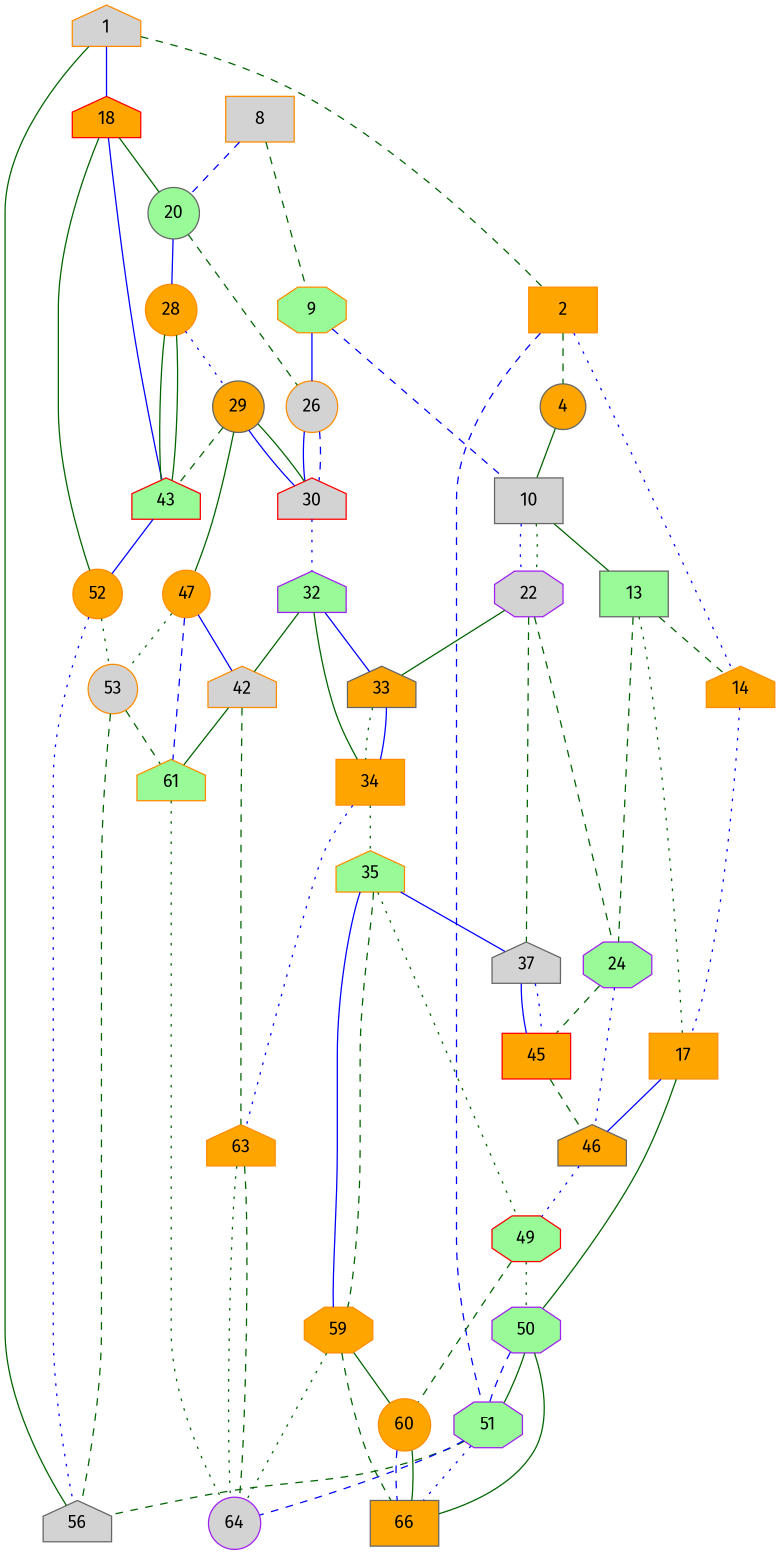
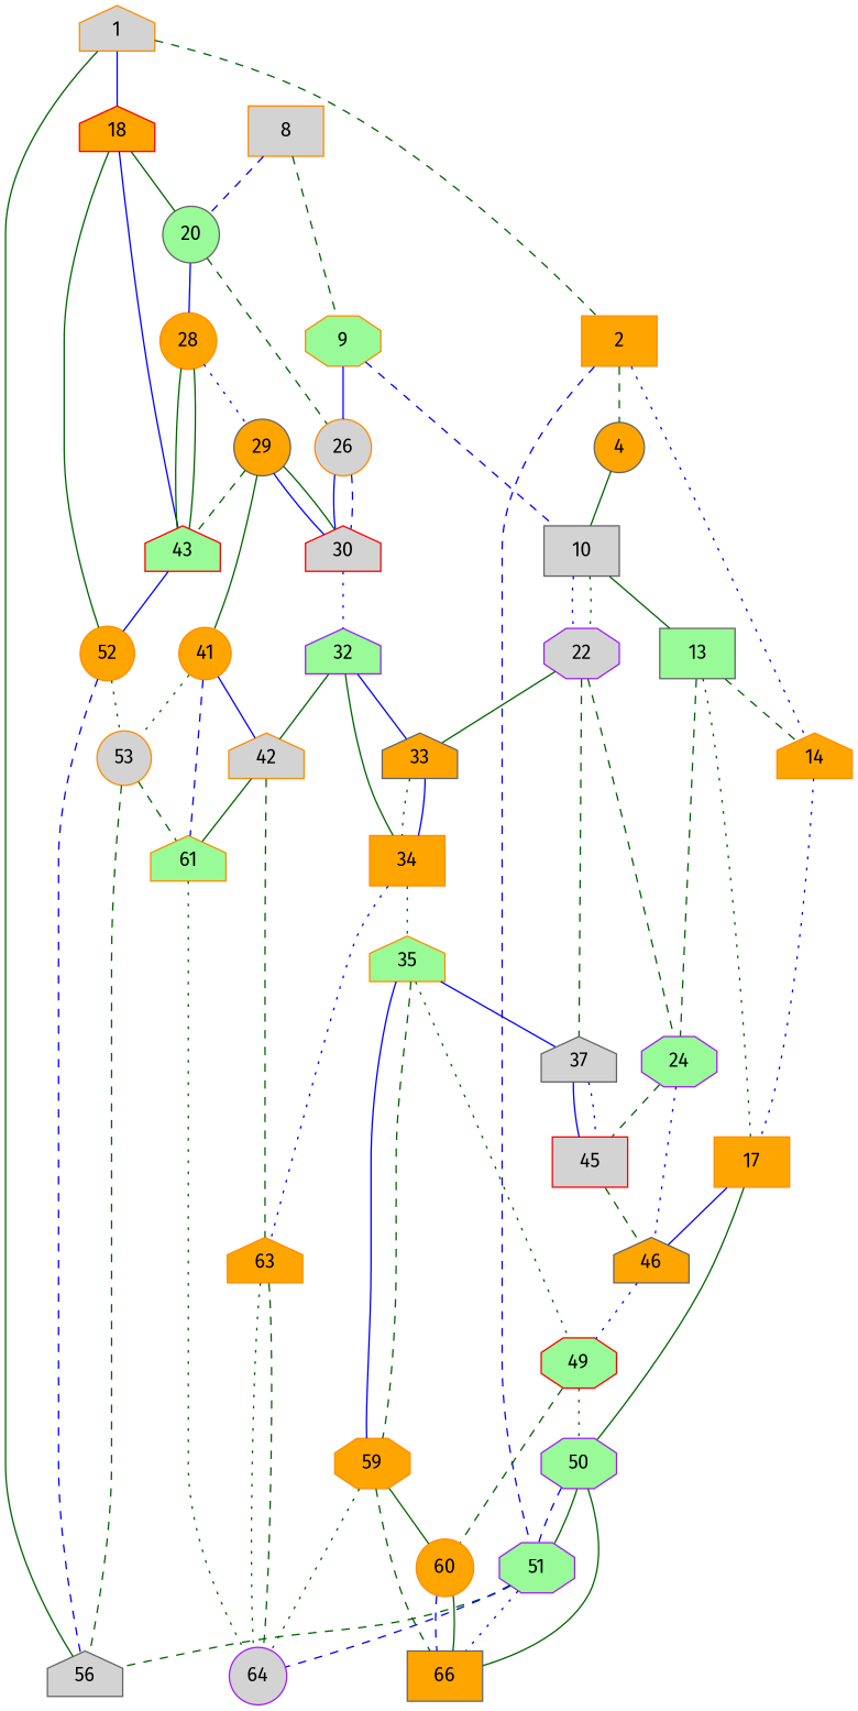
  graph {
    fontname="Fira Sans"
    node [color=darkorange fillcolor=orange fontname="Fira Sans" shape=house style=filled]
    edge [color=darkgreen fontname="Fira Sans" style=solid]
    1 [fillcolor=lightgrey super="+12"]
    2 [shape=box super="+3"]
    18 [color=red super="+19"]
    56 [color=gray40 fillcolor=lightgrey]
    4 [color=gray40 shape=circle super="+5"]
    14 [super="+15"]
    51 [color=purple fillcolor=palegreen shape=octagon super="+71"]
    20 [color=gray40 fillcolor=palegreen shape=circle super="+21"]
    43 [color=red fillcolor=palegreen super="+44"]
    52 [shape=circle super="+55"]
    10 [color=gray40 fillcolor=lightgrey shape=box super="+11"]
    17 [shape=box super="+48"]
    66 [color=gray40 shape=box super="+70"]
    64 [color=purple fillcolor=lightgrey shape=circle super="+69"]
    13 [color=gray40 fillcolor=palegreen shape=box super="+16"]
    22 [color=purple fillcolor=lightgrey shape=octagon super="+23"]
    8 [fillcolor=lightgrey shape=box]
    9 [fillcolor=palegreen shape=octagon]
    26 [fillcolor=lightgrey shape=circle super="+27"]
    28 [shape=circle]
    30 [color=red fillcolor=lightgrey super="+31"]
    24 [color=purple fillcolor=palegreen shape=octagon super="+25"]
    33 [color=gray40]
    37 [color=gray40 fillcolor=lightgrey]
    46 [color=gray40 super="+47"]
    50 [color=purple fillcolor=palegreen shape=octagon super="+58"]
-   45 [color=red shape=box]
+   45 [color=red fillcolor=lightgrey shape=box]
    49 [color=red fillcolor=palegreen shape=octagon super="+57"]
    53 [fillcolor=lightgrey shape=circle super="+67"]
    29 [color=gray40 shape=circle super="+40"]
    34 [shape=box super="+39"]
    32 [color=purple fillcolor=palegreen super="+38"]
-   41 [shape=circle super="+54" label=47]
+   41 [shape=circle super="+54"]
    42 [fillcolor=lightgrey super="+62"]
    61 [fillcolor=palegreen super="+68"]
    35 [fillcolor=palegreen super="+36"]
    63
    59 [shape=octagon super="+65"]
    60 [shape=circle]
    1 -- 2 [style=dashed]
    1 -- 18 [color=blue]
    1 -- 56
    2 -- 4 [style=dashed]
    2 -- 14 [color=blue style=dotted weight=2]
    2 -- 51 [color=blue style=dashed]
    18 -- 20
    18 -- 43 [color=blue]
    18 -- 52
    4 -- 10
    14 -- 17 [color=blue style=dotted]
    51 -- 56 [style=dashed]
    51 -- 66 [color=blue style=dotted]
    51 -- 64 [color=blue style=dashed]
    20 -- 26 [style=dashed]
    20 -- 28 [color=blue]
    43 -- 52 [color=blue]
-   52 -- 56 [color=blue style=dotted]
+   52 -- 56 [color=blue style=dashed]
    52 -- 53 [style=dotted]
    10 -- 13
    10 -- 22 [color=blue style=dotted]
    10 -- 22 [style=dotted]
    17 -- 46 [color=blue]
    17 -- 50
    13 -- 14 [style=dashed]
    13 -- 17 [style=dotted]
    13 -- 24 [style=dashed]
    22 -- 24 [style=dashed]
    22 -- 33
    22 -- 37 [style=dashed]
    8 -- 20 [color=blue style=dashed]
    8 -- 9 [style=dashed]
    9 -- 10 [color=blue style=dashed]
    9 -- 26 [color=blue]
    26 -- 30 [color=blue weight=2]
    26 -- 30 [color=blue style=dashed]
    28 -- 43
    28 -- 43
    28 -- 29 [color=blue style=dotted]
    30 -- 32 [color=blue style=dotted]
    24 -- 46 [color=blue style=dotted]
    24 -- 45 [style=dashed]
    33 -- 34 [style=dotted]
    33 -- 34 [color=blue]
    37 -- 45 [color=blue]
    37 -- 45 [color=blue style=dotted]
    46 -- 49 [color=blue style=dotted]
    50 -- 51 [color=blue style=dashed]
    50 -- 51
    50 -- 66
    45 -- 46 [style=dashed]
    49 -- 50 [style=dotted]
    49 -- 60 [style=dashed]
    53 -- 56 [style=dashed]
    53 -- 61 [style=dashed]
    29 -- 43 [style=dashed]
    29 -- 30 [color=blue]
    29 -- 30
    29 -- 41
    34 -- 35 [style=dotted]
    34 -- 63 [color=blue style=dotted]
    32 -- 33 [color=blue]
    32 -- 34
    32 -- 42
    41 -- 53 [style=dotted]
    41 -- 42 [color=blue]
    41 -- 61 [color=blue style=dashed]
    42 -- 61
    42 -- 63 [style=dashed]
    61 -- 64 [style=dotted]
    35 -- 37 [color=blue]
    35 -- 49 [style=dotted]
    35 -- 59 [color=blue]
    35 -- 59 [style=dashed]
    63 -- 64 [style=dotted]
    63 -- 64 [style=dashed]
    59 -- 66 [style=dashed]
    59 -- 64 [style=dotted]
    59 -- 60
    60 -- 66 [color=blue style=dashed]
    60 -- 66
  }
